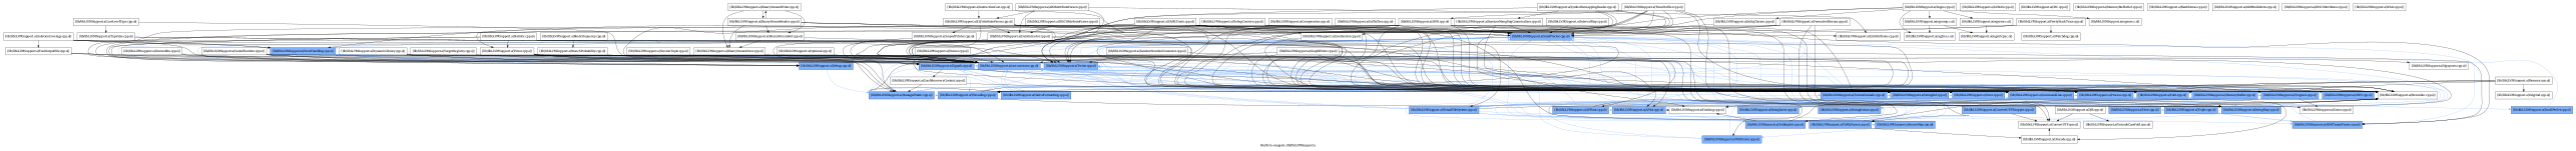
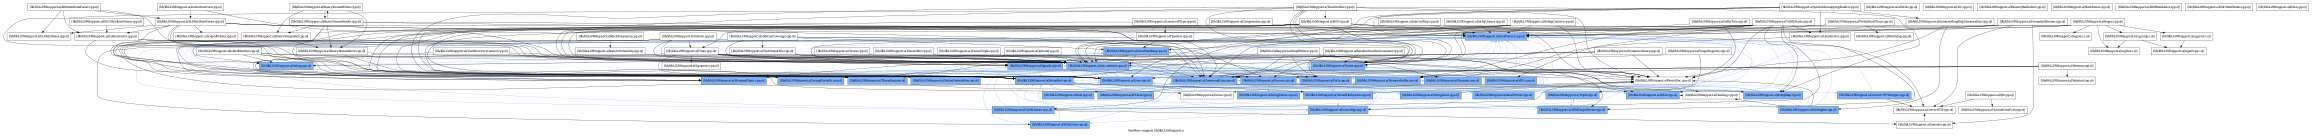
  digraph {
    fontname=Merriweather
    label="bin/llvm-exegesis_lib/libLLVMSupport.a"
    rankdir=TB
    node [fontname=Merriweather group=0 shape=box]
    edge [fontname=Merriweather]
    n1 [fillcolor="0.600000 0.5 1" group=1 label="{lib/libLLVMSupport.a(SmallVector.cpp.o)}" style=filled]
    n2 [fillcolor="0.600000 0.5 1" group=1 label="{lib/libLLVMSupport.a(ErrorHandling.cpp.o)}" style=filled]
    n3 [fillcolor="0.600000 0.5 1" group=1 label="{lib/libLLVMSupport.a(Debug.cpp.o)}" style=filled]
    n4 [fillcolor="0.600000 0.5 1" group=1 label="{lib/libLLVMSupport.a(Twine.cpp.o)}" style=filled]
    n5 [fillcolor="0.600000 0.5 1" group=1 label="{lib/libLLVMSupport.a(raw_ostream.cpp.o)}" style=filled]
    n6 [fillcolor="0.600000 0.5 1" group=1 label="{lib/libLLVMSupport.a(Signals.cpp.o)}" style=filled]
    n7 [fillcolor="0.600000 0.5 1" group=1 label="{lib/libLLVMSupport.a(ManagedStatic.cpp.o)}" style=filled]
    n8 [fillcolor="0.600000 0.5 1" group=1 label="{lib/libLLVMSupport.a(MD5.cpp.o)}" style=filled]
    n9 [fillcolor="0.600000 0.5 1" group=1 label="{lib/libLLVMSupport.a(Error.cpp.o)}" style=filled]
    n10 [fillcolor="0.600000 0.5 1" group=1 label="{lib/libLLVMSupport.a(NativeFormatting.cpp.o)}" style=filled]
    n11 [fillcolor="0.600000 0.5 1" group=1 label="{lib/libLLVMSupport.a(FormatVariadic.cpp.o)}" style=filled]
    n12 [fillcolor="0.600000 0.5 1" group=1 label="{lib/libLLVMSupport.a(Path.cpp.o)}" style=filled]
    n13 [fillcolor="0.600000 0.5 1" group=1 label="{lib/libLLVMSupport.a(Process.cpp.o)}" style=filled]
    n14 [fillcolor="0.600000 0.5 1" group=1 label="{lib/libLLVMSupport.a(Program.cpp.o)}" style=filled]
    n15 [fillcolor="0.600000 0.5 1" group=1 label="{lib/libLLVMSupport.a(MemoryBuffer.cpp.o)}" style=filled]
    n16 [fillcolor="0.600000 0.5 1" group=1 label="{lib/libLLVMSupport.a(StringRef.cpp.o)}" style=filled]
    n17 [fillcolor="0.600000 0.5 1" group=1 label="{lib/libLLVMSupport.a(CommandLine.cpp.o)}" style=filled]
    n18 [label="{lib/libLLVMSupport.a(MemAlloc.cpp.o)}"]
    n19 [fillcolor="0.600000 0.5 1" group=1 label="{lib/libLLVMSupport.a(Threading.cpp.o)}" style=filled]
    n20 [fillcolor="0.600000 0.5 1" group=1 label="{lib/libLLVMSupport.a(VirtualFileSystem.cpp.o)}" style=filled]
    n21 [label="{lib/libLLVMSupport.a(Hashing.cpp.o)}"]
    n22 [fillcolor="0.600000 0.5 1" group=1 label="{lib/libLLVMSupport.a(StringExtras.cpp.o)}" style=filled]
    n23 [fillcolor="0.600000 0.5 1" group=1 label="{lib/libLLVMSupport.a(StringSaver.cpp.o)}" style=filled]
    n24 [label="{lib/libLLVMSupport.a(Errno.cpp.o)}"]
    n25 [fillcolor="0.600000 0.5 1" group=1 label="{lib/libLLVMSupport.a(APInt.cpp.o)}" style=filled]
    n26 [fillcolor="0.600000 0.5 1" group=1 label="{lib/libLLVMSupport.a(APFloat.cpp.o)}" style=filled]
    n27 [fillcolor="0.600000 0.5 1" group=1 label="{lib/libLLVMSupport.a(SmallPtrSet.cpp.o)}" style=filled]
    n28 [fillcolor="0.600000 0.5 1" group=1 label="{lib/libLLVMSupport.a(StringMap.cpp.o)}" style=filled]
    n29 [fillcolor="0.600000 0.5 1" group=1 label="{lib/libLLVMSupport.a(Triple.cpp.o)}" style=filled]
    n30 [fillcolor="0.600000 0.5 1" group=1 label="{lib/libLLVMSupport.a(ConvertUTFWrapper.cpp.o)}" style=filled]
    n31 [fillcolor="0.600000 0.5 1" group=1 label="{lib/libLLVMSupport.a(Host.cpp.o)}" style=filled]
    n32 [fillcolor="0.600000 0.5 1" group=1 label="{lib/libLLVMSupport.a(SourceMgr.cpp.o)}" style=filled]
    n33 [fillcolor="0.600000 0.5 1" group=1 label="{lib/libLLVMSupport.a(ARMTargetParser.cpp.o)}" style=filled]
    n34 [fillcolor="0.600000 0.5 1" group=1 label="{lib/libLLVMSupport.a(YAMLParser.cpp.o)}" style=filled]
    n35 [fillcolor="0.600000 0.5 1" group=1 label="{lib/libLLVMSupport.a(FoldingSet.cpp.o)}" style=filled]
    n36 [label="{lib/libLLVMSupport.a(ConvertUTF.cpp.o)}"]
    n37 [fillcolor="0.600000 0.5 1" group=1 label="{lib/libLLVMSupport.a(WithColor.cpp.o)}" style=filled]
    n38 [label="{lib/libLLVMSupport.a(Unicode.cpp.o)}"]
    n39 [label="{lib/libLLVMSupport.a(TargetRegistry.cpp.o)}"]
    n40 [label="{lib/libLLVMSupport.a(LEB128.cpp.o)}"]
    n41 [label="{lib/libLLVMSupport.a(CrashRecoveryContext.cpp.o)}"]
    n42 [label="{lib/libLLVMSupport.a(TypeSize.cpp.o)}"]
    n43 [label="{lib/libLLVMSupport.a(KnownBits.cpp.o)}"]
    n44 [label="{lib/libLLVMSupport.a(BranchProbability.cpp.o)}"]
    n45 [label="{lib/libLLVMSupport.a(LowLevelType.cpp.o)}"]
    n46 [label="{lib/libLLVMSupport.a(CodeGenCoverage.cpp.o)}"]
    n47 [label="{lib/libLLVMSupport.a(ToolOutputFile.cpp.o)}"]
    n48 [label="{lib/libLLVMSupport.a(GraphWriter.cpp.o)}"]
    n49 [label="{lib/libLLVMSupport.a(DynamicLibrary.cpp.o)}"]
    n50 [label="{lib/libLLVMSupport.a(Compression.cpp.o)}"]
    n51 [label="{lib/libLLVMSupport.a(CRC.cpp.o)}"]
    n52 [label="{lib/libLLVMSupport.a(YAMLTraits.cpp.o)}"]
    n53 [label="{lib/libLLVMSupport.a(LineIterator.cpp.o)}"]
    n54 [label="{lib/libLLVMSupport.a(MemoryBufferRef.cpp.o)}"]
    n55 [label="{lib/libLLVMSupport.a(VersionTuple.cpp.o)}"]
    n56 [label="{lib/libLLVMSupport.a(Timer.cpp.o)}"]
    n57 [label="{lib/libLLVMSupport.a(Signposts.cpp.o)}"]
    n58 [label="{lib/libLLVMSupport.a(DJB.cpp.o)}"]
    n59 [label="{lib/libLLVMSupport.a(UnicodeCaseFold.cpp.o)}"]
    n60 [label="{lib/libLLVMSupport.a(BinaryStreamWriter.cpp.o)}"]
    n61 [label="{lib/libLLVMSupport.a(BinaryStreamRef.cpp.o)}"]
    n62 [label="{lib/libLLVMSupport.a(BinaryStreamError.cpp.o)}"]
    n63 [label="{lib/libLLVMSupport.a(BinaryStreamReader.cpp.o)}"]
    n64 [label="{lib/libLLVMSupport.a(DataExtractor.cpp.o)}"]
    n65 [label="{lib/libLLVMSupport.a(Optional.cpp.o)}"]
    n66 [label="{lib/libLLVMSupport.a(ScopedPrinter.cpp.o)}"]
    n67 [label="{lib/libLLVMSupport.a(BlockFrequency.cpp.o)}"]
    n68 [label="{lib/libLLVMSupport.a(IntervalMap.cpp.o)}"]
    n69 [label="{lib/libLLVMSupport.a(Memory.cpp.o)}"]
    n70 [label="{lib/libLLVMSupport.a(Valgrind.cpp.o)}"]
    n71 [label="{lib/libLLVMSupport.a(ELFAttributeParser.cpp.o)}"]
    n72 [label="{lib/libLLVMSupport.a(ELFAttributes.cpp.o)}"]
    n73 [label="{lib/libLLVMSupport.a(IntEqClasses.cpp.o)}"]
    n74 [label="{lib/libLLVMSupport.a(MathExtras.cpp.o)}"]
    n75 [label="{lib/libLLVMSupport.a(FormattedStream.cpp.o)}"]
    n76 [label="{lib/libLLVMSupport.a(ScaledNumber.cpp.o)}"]
    n77 [label="{lib/libLLVMSupport.a(DebugCounter.cpp.o)}"]
    n78 [label="{lib/libLLVMSupport.a(SuffixTree.cpp.o)}"]
    n79 [label="{lib/libLLVMSupport.a(JSON.cpp.o)}"]
    n80 [label="{lib/libLLVMSupport.a(Regex.cpp.o)}"]
    n81 [label="{lib/libLLVMSupport.a(regcomp.c.o)}"]
    n82 [label="{lib/libLLVMSupport.a(regfree.c.o)}"]
    n83 [label="{lib/libLLVMSupport.a(regerror.c.o)}"]
    n84 [label="{lib/libLLVMSupport.a(regexec.c.o)}"]
    n85 [label="{lib/libLLVMSupport.a(regstrlcpy.c.o)}"]
    n86 [label="{lib/libLLVMSupport.a(TimeProfiler.cpp.o)}"]
    n87 [label="{lib/libLLVMSupport.a(PrettyStackTrace.cpp.o)}"]
    n88 [label="{lib/libLLVMSupport.a(Watchdog.cpp.o)}"]
    n89 [label="{lib/libLLVMSupport.a(ItaniumManglingCanonicalizer.cpp.o)}"]
    n90 [label="{lib/libLLVMSupport.a(SymbolRemappingReader.cpp.o)}"]
    n91 [label="{lib/libLLVMSupport.a(ARMBuildAttrs.cpp.o)}"]
    n92 [label="{lib/libLLVMSupport.a(ARMAttributeParser.cpp.o)}"]
    n93 [label="{lib/libLLVMSupport.a(RISCVAttributes.cpp.o)}"]
    n94 [label="{lib/libLLVMSupport.a(RISCVAttributeParser.cpp.o)}"]
    n95 [label="{lib/libLLVMSupport.a(SHA1.cpp.o)}"]
    n96 [label="{lib/libLLVMSupport.a(InstructionCost.cpp.o)}"]
    n97 [label="{lib/libLLVMSupport.a(Chrono.cpp.o)}"]
    n98 [label="{lib/libLLVMSupport.a(RandomNumberGenerator.cpp.o)}"]
    n99 [label="{lib/libLLVMSupport.a(Statistic.cpp.o)}"]
    subgraph sub_1 {
      rank=same
      n1
    }
    subgraph sub_2 {
      rank=same
      n2
    }
    subgraph sub_3 {
      rank=same
      n3
      n4
      n5
      n6
    }
    subgraph sub_4 {
      rank=same
      n7
      n8
      n9
      n10
      n11
      n12
      n13
      n14
      n15
      n16
      n17
      n18
      n19
    }
    subgraph sub_5 {
      rank=same
      n20
      n21
      n22
      n23
      n24
      n25
      n26
      n27
      n28
      n29
      n30
      n31
    }
    subgraph sub_6 {
      rank=same
      n32
      n33
      n34
      n35
      n36
    }
    subgraph sub_7 {
      rank=same
      n1
    }
    subgraph sub_8 {
      rank=same
      n2
    }
    subgraph sub_9 {
      rank=same
      n3
      n4
      n5
      n6
    }
    subgraph sub_10 {
      rank=same
      n7
      n8
      n9
      n10
      n11
      n12
      n13
      n14
      n15
      n16
      n17
      n18
      n19
    }
    subgraph sub_11 {
      rank=same
      n20
      n21
      n22
      n23
      n24
      n25
      n26
      n27
      n28
      n29
      n30
      n31
    }
    subgraph sub_12 {
      rank=same
      n32
      n33
      n34
      n35
      n36
    }
    n1 -> n2 [color="0.600000 0.5 1"]
    n2 -> n3 [color="0.600000 0.5 1"]
    n2 -> n4 [color="0.600000 0.5 1"]
    n2 -> n5 [color="0.600000 0.5 1"]
    n2 -> n6 [color="0.600000 0.5 1"]
    n3 -> n5 [color="0.600000 0.5 1"]
    n3 -> n7 [color="0.600000 0.5 1"]
    n4 -> n1 [color="0.600000 0.5 1"]
    n4 -> n5 [color="0.600000 0.5 1"]
    n5 -> n1 [color="0.600000 0.5 1"]
    n5 -> n2 [color="0.600000 0.5 1"]
    n5 -> n4 [color="0.600000 0.5 1"]
    n5 -> n8 [color="0.600000 0.5 1"]
    n5 -> n9 [color="0.600000 0.5 1"]
    n5 -> n10 [color="0.600000 0.5 1"]
    n5 -> n11 [color="0.600000 0.5 1"]
    n5 -> n12 [color="0.600000 0.5 1"]
    n5 -> n13 [color="0.600000 0.5 1"]
    n5 -> n14 [color="0.600000 0.5 1"]
    n6 -> n1 [color="0.600000 0.5 1"]
    n6 -> n2 [color="0.600000 0.5 1"]
    n6 -> n4 [color="0.600000 0.5 1"]
    n6 -> n5 [color="0.600000 0.5 1"]
    n6 -> n7 [color="0.600000 0.5 1"]
    n6 -> n10 [color="0.600000 0.5 1"]
    n6 -> n11 [color="0.600000 0.5 1"]
    n6 -> n12 [color="0.600000 0.5 1"]
    n6 -> n14 [color="0.600000 0.5 1"]
    n6 -> n15 [color="0.600000 0.5 1"]
    n6 -> n16 [color="0.600000 0.5 1"]
    n6 -> n17 [color="0.600000 0.5 1"]
    n6 -> n18
    n6 -> n19 [color="0.600000 0.5 1"]
    n7 -> n19 [color="0.600000 0.5 1"]
    n8 -> n1 [color="0.600000 0.5 1"]
    n8 -> n5 [color="0.600000 0.5 1"]
    n9 -> n1 [color="0.600000 0.5 1"]
    n9 -> n2 [color="0.600000 0.5 1"]
    n9 -> n4 [color="0.600000 0.5 1"]
    n9 -> n5 [color="0.600000 0.5 1"]
    n9 -> n7 [color="0.600000 0.5 1"]
    n9 -> n17 [color="0.600000 0.5 1"]
    n10 -> n1 [color="0.600000 0.5 1"]
    n10 -> n5 [color="0.600000 0.5 1"]
    n11 -> n1 [color="0.600000 0.5 1"]
    n11 -> n16 [color="0.600000 0.5 1"]
    n12 -> n1 [color="0.600000 0.5 1"]
    n12 -> n4 [color="0.600000 0.5 1"]
    n12 -> n6 [color="0.600000 0.5 1"]
    n12 -> n8 [color="0.600000 0.5 1"]
    n12 -> n9 [color="0.600000 0.5 1"]
    n12 -> n13 [color="0.600000 0.5 1"]
    n12 -> n15 [color="0.600000 0.5 1"]
    n12 -> n16 [color="0.600000 0.5 1"]
    n12 -> n17 [color="0.600000 0.5 1"]
    n12 -> n20 [color="0.600000 0.5 1"]
    n13 -> n1 [color="0.600000 0.5 1"]
    n13 -> n7 [color="0.600000 0.5 1"]
    n13 -> n9 [color="0.600000 0.5 1"]
    n13 -> n12 [color="0.600000 0.5 1"]
    n13 -> n21
    n13 -> n22 [color="0.600000 0.5 1"]
    n14 -> n1 [color="0.600000 0.5 1"]
    n14 -> n5 [color="0.600000 0.5 1"]
    n14 -> n12 [color="0.600000 0.5 1"]
    n14 -> n16 [color="0.600000 0.5 1"]
    n14 -> n18
    n14 -> n22 [color="0.600000 0.5 1"]
    n14 -> n23 [color="0.600000 0.5 1"]
    n14 -> n24
    n15 -> n1 [color="0.600000 0.5 1"]
    n15 -> n4 [color="0.600000 0.5 1"]
    n15 -> n9 [color="0.600000 0.5 1"]
    n15 -> n12 [color="0.600000 0.5 1"]
    n15 -> n13 [color="0.600000 0.5 1"]
    n15 -> n14 [color="0.600000 0.5 1"]
    n15 -> n17 [color="0.600000 0.5 1"]
    n16 -> n1 [color="0.600000 0.5 1"]
    n16 -> n9 [color="0.600000 0.5 1"]
    n16 -> n17 [color="0.600000 0.5 1"]
    n16 -> n21
    n16 -> n25 [color="0.600000 0.5 1"]
    n16 -> n26 [color="0.600000 0.5 1"]
    n17 -> n1 [color="0.600000 0.5 1"]
    n17 -> n2 [color="0.600000 0.5 1"]
    n17 -> n4 [color="0.600000 0.5 1"]
    n17 -> n5 [color="0.600000 0.5 1"]
    n17 -> n7 [color="0.600000 0.5 1"]
    n17 -> n9 [color="0.600000 0.5 1"]
    n17 -> n12 [color="0.600000 0.5 1"]
    n17 -> n13 [color="0.600000 0.5 1"]
    n17 -> n16 [color="0.600000 0.5 1"]
    n17 -> n18
    n17 -> n23 [color="0.600000 0.5 1"]
    n17 -> n27 [color="0.600000 0.5 1"]
    n17 -> n28 [color="0.600000 0.5 1"]
    n17 -> n29 [color="0.600000 0.5 1"]
    n17 -> n30 [color="0.600000 0.5 1"]
    n17 -> n31 [color="0.600000 0.5 1"]
    n19 -> n1 [color="0.600000 0.5 1"]
    n19 -> n2 [color="0.600000 0.5 1"]
    n19 -> n4 [color="0.600000 0.5 1"]
    n19 -> n16 [color="0.600000 0.5 1"]
    n19 -> n18
    n19 -> n24
    n20 -> n1 [color="0.600000 0.5 1"]
    n20 -> n4 [color="0.600000 0.5 1"]
    n20 -> n5 [color="0.600000 0.5 1"]
    n20 -> n9 [color="0.600000 0.5 1"]
    n20 -> n12 [color="0.600000 0.5 1"]
    n20 -> n15 [color="0.600000 0.5 1"]
    n20 -> n16 [color="0.600000 0.5 1"]
    n20 -> n17 [color="0.600000 0.5 1"]
    n20 -> n18
    n20 -> n28 [color="0.600000 0.5 1"]
    n20 -> n32 [color="0.600000 0.5 1"]
    n20 -> n33 [color="0.600000 0.5 1"]
    n20 -> n34 [color="0.600000 0.5 1"]
    n22 -> n1 [color="0.600000 0.5 1"]
    n22 -> n5 [color="0.600000 0.5 1"]
    n22 -> n16 [color="0.600000 0.5 1"]
    n23 -> n1 [color="0.600000 0.5 1"]
    n23 -> n16 [color="0.600000 0.5 1"]
    n23 -> n18
    n25 -> n1 [color="0.600000 0.5 1"]
    n25 -> n21
    n25 -> n35 [color="0.600000 0.5 1"]
    n26 -> n1 [color="0.600000 0.5 1"]
    n26 -> n5 [color="0.600000 0.5 1"]
    n26 -> n9 [color="0.600000 0.5 1"]
    n26 -> n15 [color="0.600000 0.5 1"]
    n26 -> n16 [color="0.600000 0.5 1"]
    n26 -> n17 [color="0.600000 0.5 1"]
    n26 -> n21
    n26 -> n25 [color="0.600000 0.5 1"]
    n27 -> n2 [color="0.600000 0.5 1"]
    n28 -> n2 [color="0.600000 0.5 1"]
    n28 -> n35 [color="0.600000 0.5 1"]
    n29 -> n1 [color="0.600000 0.5 1"]
    n29 -> n4 [color="0.600000 0.5 1"]
    n29 -> n16 [color="0.600000 0.5 1"]
    n29 -> n33 [color="0.600000 0.5 1"]
    n30 -> n1 [color="0.600000 0.5 1"]
    n30 -> n36
    n31 -> n5 [color="0.600000 0.5 1"]
    n31 -> n16 [color="0.600000 0.5 1"]
    n31 -> n17 [color="0.600000 0.5 1"]
    n31 -> n18
    n31 -> n28 [color="0.600000 0.5 1"]
    n31 -> n29 [color="0.600000 0.5 1"]
    n32 -> n1 [color="0.600000 0.5 1"]
    n32 -> n4 [color="0.600000 0.5 1"]
    n32 -> n5 [color="0.600000 0.5 1"]
    n32 -> n12 [color="0.600000 0.5 1"]
    n32 -> n15 [color="0.600000 0.5 1"]
    n32 -> n16 [color="0.600000 0.5 1"]
    n32 -> n17 [color="0.600000 0.5 1"]
    n32 -> n37 [color="0.600000 0.5 1"]
    n33 -> n1 [color="0.600000 0.5 1"]
    n33 -> n16 [color="0.600000 0.5 1"]
    n33 -> n29 [color="0.600000 0.5 1"]
    n34 -> n1 [color="0.600000 0.5 1"]
    n34 -> n2 [color="0.600000 0.5 1"]
    n34 -> n5 [color="0.600000 0.5 1"]
    n34 -> n15 [color="0.600000 0.5 1"]
    n34 -> n16 [color="0.600000 0.5 1"]
    n34 -> n18
    n34 -> n32 [color="0.600000 0.5 1"]
    n34 -> n38
    n35 -> n1 [color="0.600000 0.5 1"]
    n35 -> n2 [color="0.600000 0.5 1"]
    n35 -> n18
    n35 -> n21
    n37 -> n5 [color="0.600000 0.5 1"]
    n37 -> n9 [color="0.600000 0.5 1"]
    n37 -> n17 [color="0.600000 0.5 1"]
    n38 -> n36
    n39 -> n5
    n39 -> n29
-   n6 -> n41
+   n41 -> n6
    n41 -> n7
    n41 -> n13
    n42 -> n2
    n42 -> n17
    n42 -> n37
    n43 -> n3
    n43 -> n5
    n43 -> n25
    n44 -> n5
    n45 -> n5
    n45 -> n42
    n46 -> n2
    n46 -> n4
    n46 -> n5
    n46 -> n13
    n46 -> n19
    n46 -> n47
    n47 -> n5
    n47 -> n6
    n47 -> n12
    n48 -> n5
    n48 -> n12
    n48 -> n14
    n48 -> n16
    n48 -> n17
    n48 -> n33
    n49 -> n6
    n49 -> n7
    n49 -> n18
    n49 -> n19
-   n49 -> n28
    n50 -> n1
    n50 -> n9
    n52 -> n1
    n52 -> n2
    n52 -> n4
    n52 -> n5
    n52 -> n8
    n52 -> n15
    n52 -> n16
    n52 -> n18
    n52 -> n28
    n52 -> n32
    n52 -> n33
    n52 -> n34
    n52 -> n53
    n53 -> n15
    n53 -> n20 [color="0.600000 0.5 1"]
    n55 -> n5
    n56 -> n5
    n56 -> n6
    n56 -> n7
    n56 -> n13
    n56 -> n17
    n56 -> n18
    n56 -> n19
    n56 -> n28
    n56 -> n57
    n58 -> n36
    n58 -> n59
    n60 -> n61
    n60 -> n62
    n60 -> n63
    n61 -> n20
    n61 -> n62
    n62 -> n5
    n62 -> n9
    n63 -> n1
    n63 -> n9
    n63 -> n17
    n63 -> n60
    n63 -> n61
    n63 -> n62
    n64 -> n5
    n64 -> n9
    n64 -> n16
    n65 -> n5
    n66 -> n5
    n67 -> n44
    n68 -> n1
    n69 -> n9
    n69 -> n13
    n69 -> n15
    n69 -> n17
    n69 -> n70
    n71 -> n1
    n71 -> n4
    n71 -> n5
    n71 -> n9
    n71 -> n16
    n71 -> n17
    n71 -> n64
    n71 -> n66
    n71 -> n72
    n73 -> n1
    n75 -> n1
    n75 -> n3
    n75 -> n5
    n75 -> n36
    n75 -> n38
    n76 -> n3
    n76 -> n5
    n76 -> n16
    n76 -> n25
    n76 -> n26
    n77 -> n1
    n77 -> n3
    n77 -> n5
    n77 -> n7
    n77 -> n16
    n77 -> n17
    n77 -> n18
    n78 -> n1
    n78 -> n18
    n79 -> n1
    n79 -> n4
    n79 -> n5
    n79 -> n9
    n79 -> n10
    n79 -> n11
    n79 -> n16
    n79 -> n18
    n79 -> n36
    n79 -> n56
-   n80 -> n73
+   n80 -> n1
    n80 -> n4
    n80 -> n16
    n80 -> n81
    n80 -> n82
    n80 -> n83
    n80 -> n84
    n81 -> n82
    n81 -> n85
    n83 -> n85
    n86 -> n1
    n86 -> n4
    n86 -> n5
    n86 -> n9
    n86 -> n12
    n86 -> n13
    n86 -> n18
    n86 -> n28
    n86 -> n79
    n87 -> n1
    n87 -> n5
    n87 -> n88
    n89 -> n1
    n89 -> n18
    n89 -> n35
    n90 -> n4
    n90 -> n5
    n90 -> n9
    n90 -> n16
    n90 -> n53
    n90 -> n89
    n92 -> n5
    n92 -> n64
    n92 -> n71
    n92 -> n72
    n94 -> n64
    n96 -> n5
    n96 -> n71
    n97 -> n5
    n98 -> n4
    n98 -> n17
    n99 -> n5
    n99 -> n6
    n99 -> n7
    n99 -> n17
    n99 -> n19
    n99 -> n56
  }
